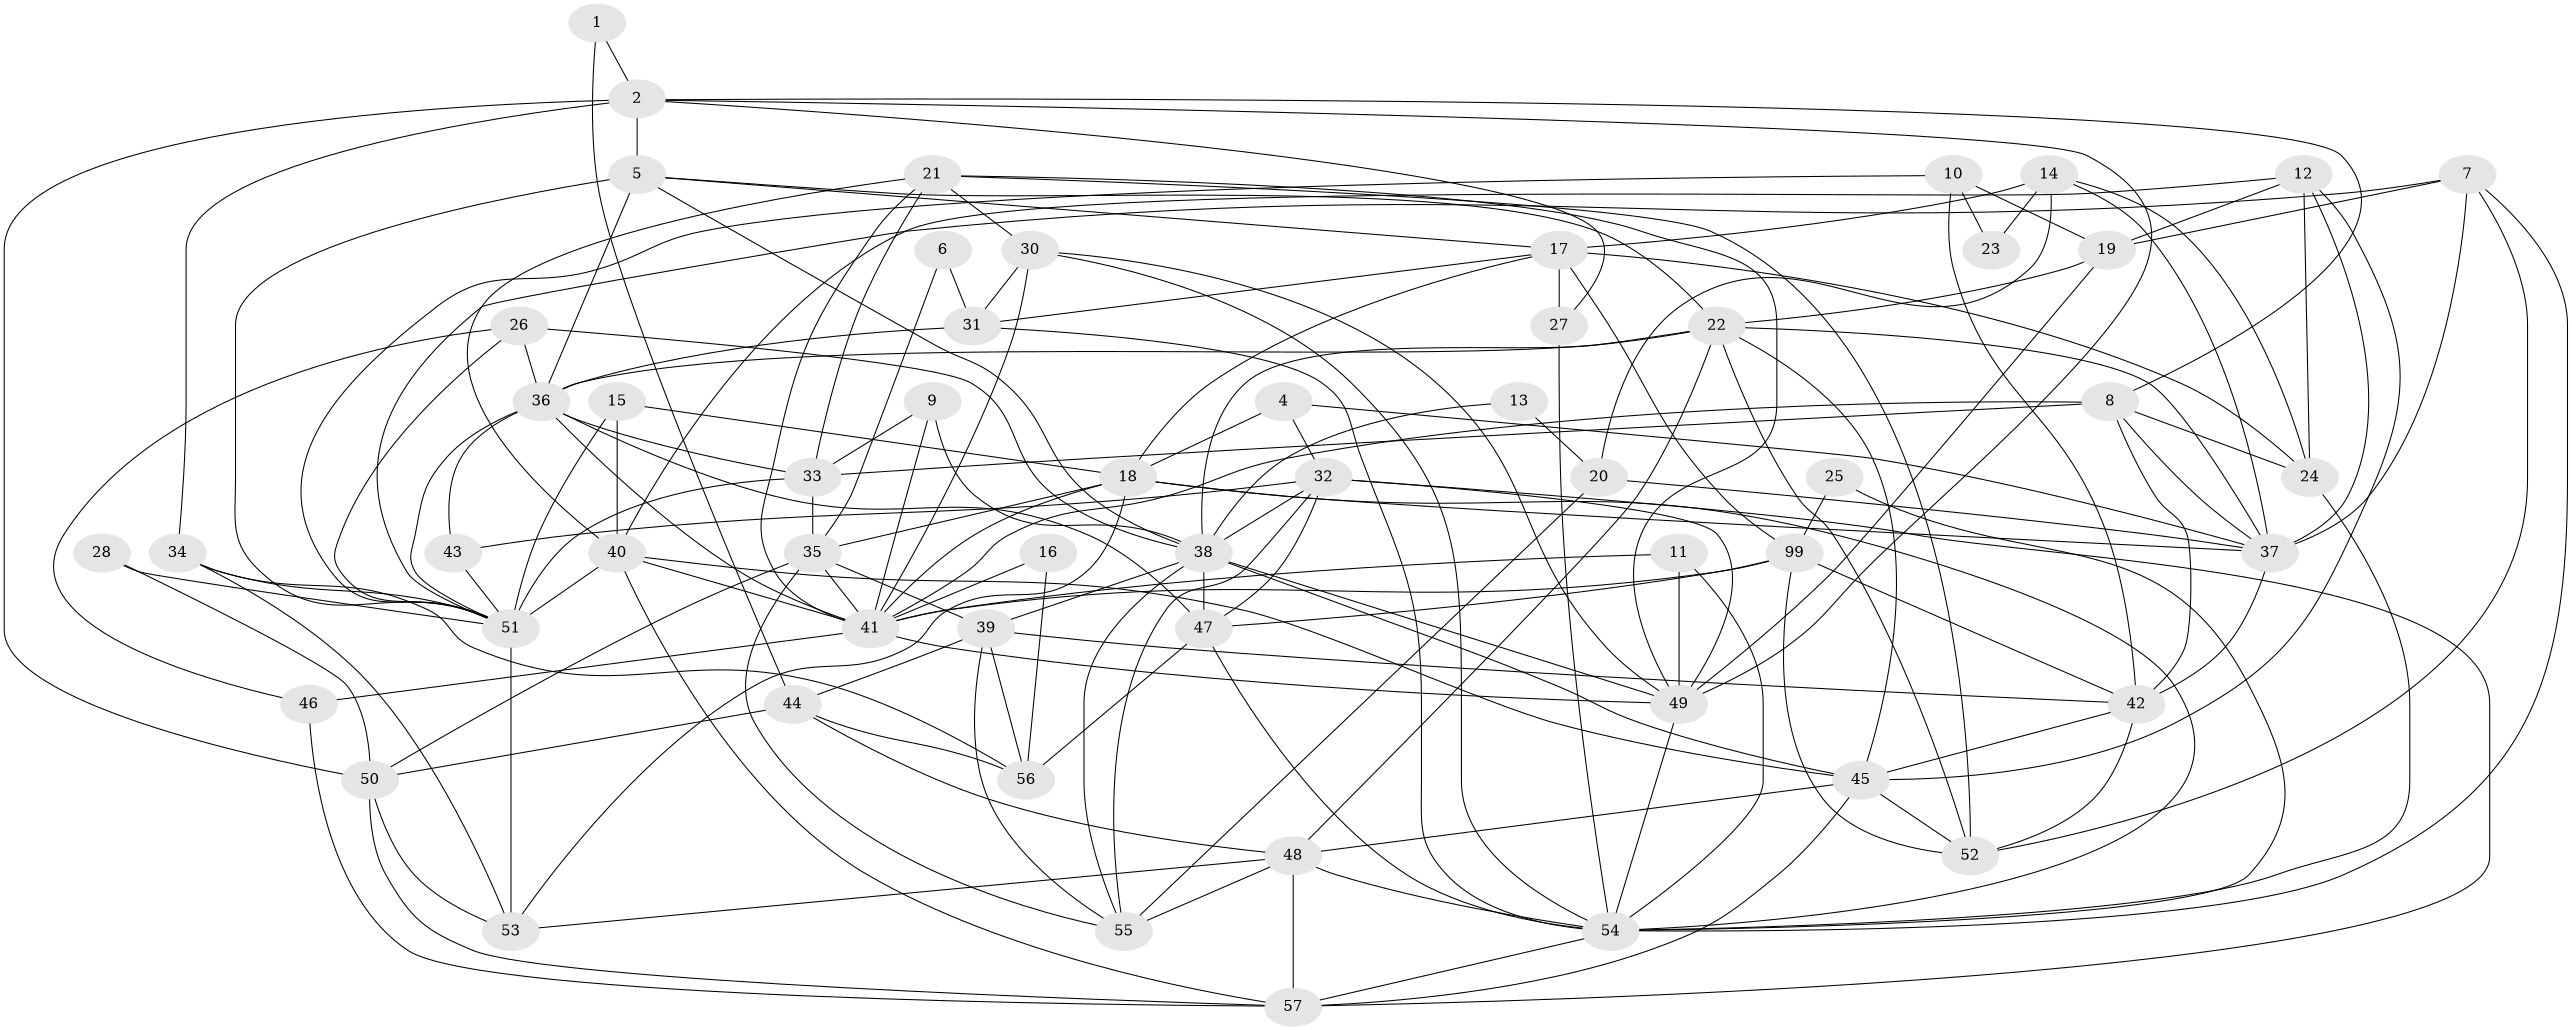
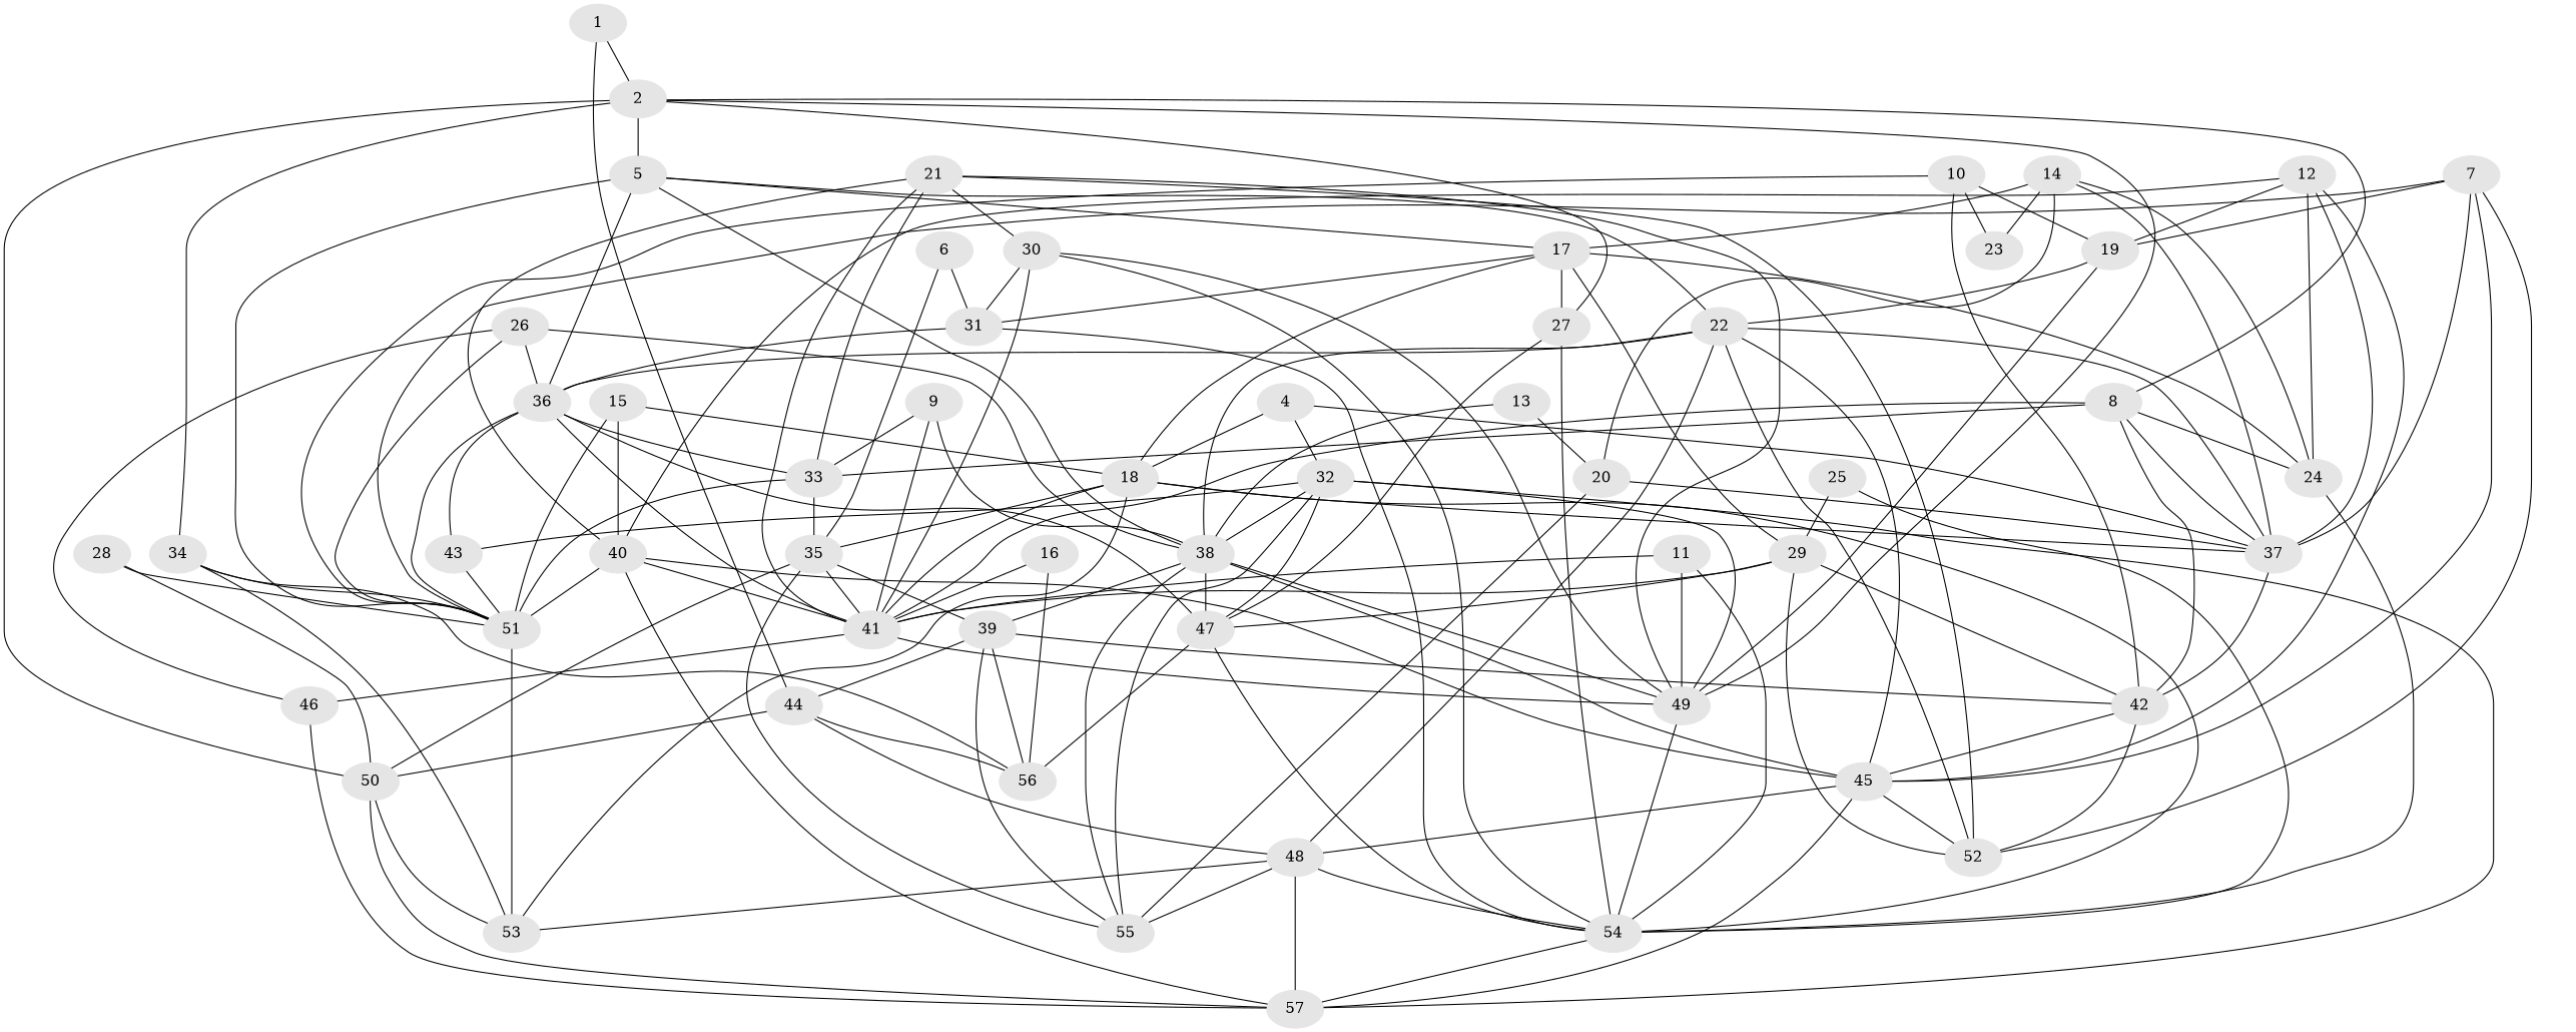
  graph {
    node [color=gray90 style=filled]
    edge [weight=1.0]
    1
    2
    44
    5
    8
    27
    34
    49
    50
    56
    48
    17
    22
    36
    38
    51
    37
    24
    33
    41
    42
    54
    47
    53
    57
    18
    35
    4
    32
    55
    43
    31
-   29 [label=99]
+   29
    52
    45
    39
    6
    7
    19
    46
    9
    10
    23
    11
    12
    40
    13
    20
    14
    15
    16
    21
    30
    25
    26
    28
    1 -- 2
    1 -- 44
    2 -- 5
    2 -- 8
    2 -- 27
    2 -- 34
    2 -- 49
    2 -- 50
    44 -- 50
    44 -- 56
    44 -- 48
    5 -- 17
    5 -- 22
    5 -- 36
    5 -- 38
    5 -- 51
    8 -- 37
    8 -- 24
    8 -- 33
    8 -- 41
    8 -- 42
    27 -- 54
+   27 -- 47
    34 -- 56
    34 -- 51
    34 -- 53
    49 -- 54
    50 -- 53
    50 -- 57
    48 -- 54
    48 -- 53
    48 -- 57
    48 -- 55
    17 -- 27
    17 -- 24
    17 -- 18
    17 -- 31
    17 -- 29
    22 -- 48
    22 -- 36
    22 -- 38
    22 -- 37
    22 -- 52
    22 -- 45
    36 -- 51
    36 -- 33
    36 -- 41
    36 -- 47 [weight=2.0]
    36 -- 43
    38 -- 49
    38 -- 47
    38 -- 55
    38 -- 45
    38 -- 39
    51 -- 53
    37 -- 42
    24 -- 54
    33 -- 51
    33 -- 35
    41 -- 49
    41 -- 46
    42 -- 52
    42 -- 45
    54 -- 57
    47 -- 56
    47 -- 54
    18 -- 37
    18 -- 41
    18 -- 54
    18 -- 53
    18 -- 35
    35 -- 50
    35 -- 41
    35 -- 55
    35 -- 39
    4 -- 37
    4 -- 18
    4 -- 32
    32 -- 49
    32 -- 38 [weight=2.0]
    32 -- 47
    32 -- 57
    32 -- 55
    32 -- 43
    43 -- 51
    31 -- 36
    31 -- 54
    29 -- 41
    29 -- 42
    29 -- 47
    29 -- 52
    45 -- 48
    45 -- 57
    45 -- 52
    39 -- 44
    39 -- 56
    39 -- 42
    39 -- 55
    6 -- 35
    6 -- 31
    7 -- 51
    7 -- 37
-   7 -- 54
+   7 -- 45
    7 -- 52
    7 -- 19
    19 -- 49
    19 -- 22
    46 -- 57
    9 -- 38
    9 -- 33
    9 -- 41
    10 -- 51
    10 -- 42
    10 -- 19
    10 -- 23
    11 -- 49
    11 -- 41
    11 -- 54
    12 -- 37
    12 -- 24
    12 -- 45
    12 -- 19
    12 -- 40
    40 -- 51
    40 -- 41
    40 -- 57
    40 -- 45
    13 -- 38
    13 -- 20
    20 -- 37
    20 -- 55
    14 -- 17
    14 -- 37
    14 -- 24
    14 -- 23
    14 -- 20
    15 -- 51
    15 -- 18
    15 -- 40
    16 -- 56
    16 -- 41
    21 -- 49
    21 -- 33
    21 -- 41
    21 -- 52
    21 -- 40
    21 -- 30
    30 -- 49
    30 -- 41
    30 -- 54
    30 -- 31
    25 -- 54
    25 -- 29
    26 -- 36
    26 -- 38
    26 -- 51
    26 -- 46
    28 -- 50
    28 -- 51
  }
